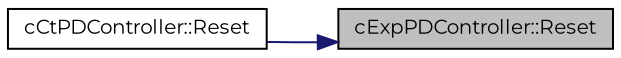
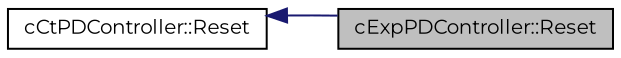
  digraph {
    rankdir=RL
    fontname=Montserrat
    node [color=black fontname=Montserrat fontsize=10 shape=record style=filled]
    n1 [fillcolor=grey75 fontcolor=black height=0.2 label="cExpPDController::Reset" width=0.4]
    n2 [fillcolor=white height=0.2 label="cCtPDController::Reset" width=0.4]
-   n1 -> n2 [color=midnightblue dir=back fontname=Montserrat fontsize=10 labelfontname=Helvetica labelfontsize=10 style=solid]
+   n2 -> n1 [color=midnightblue dir=back fontname=Montserrat fontsize=10 labelfontname=Helvetica labelfontsize=10 style=solid]
  }
